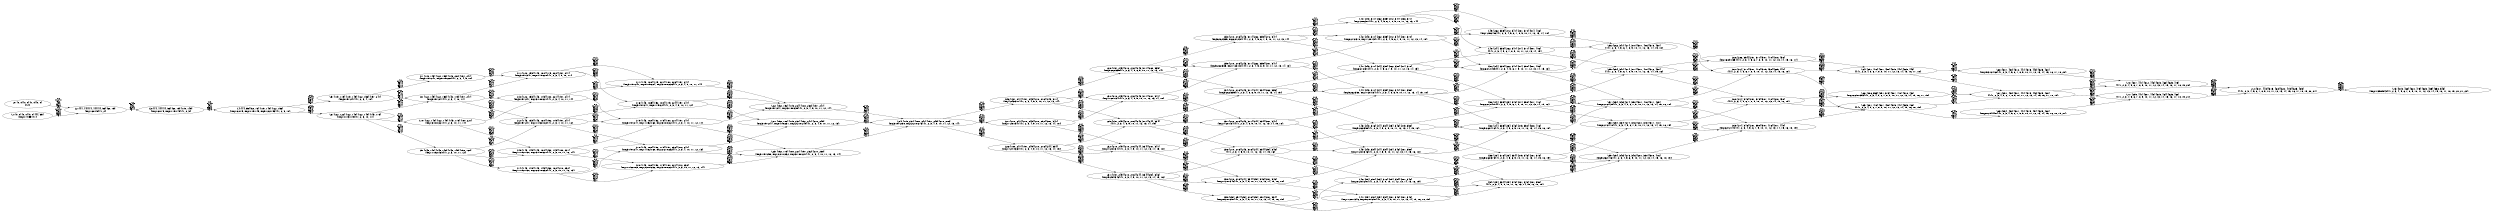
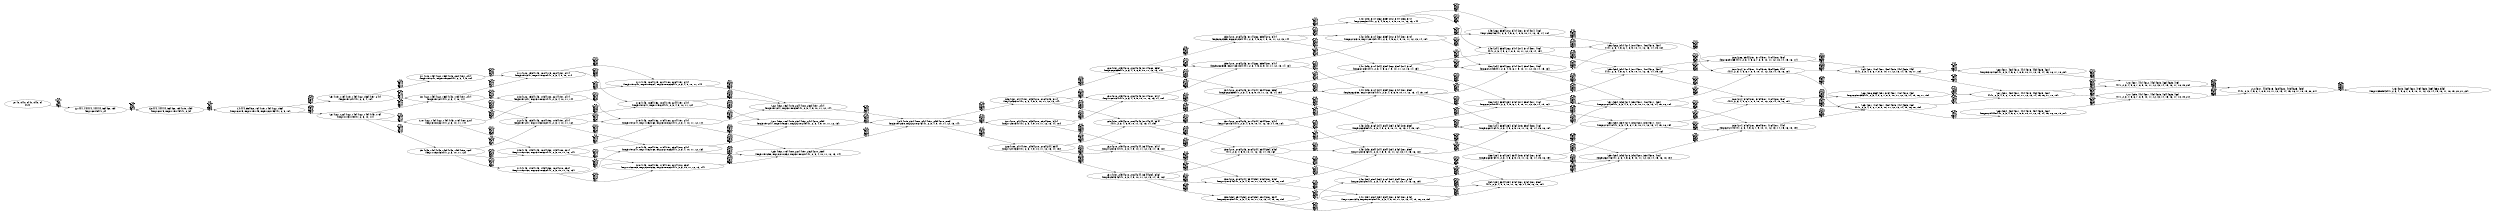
  digraph {
    rankdir=LR
    edge [fontsize=8]
    n1 [label="S0: [0, 0] [0, 0] [0, 0] [0, 0] \n{}{}"]
    n2 [label="S2: [44, 44] [44, 44] [44, 55] [60, 75] \n{T0J1:60-75}{1, 2}"]
-   n3 [label="S1: [0, 0] [0, 0] [0, 0] [44, 55] \n{T0J0:44-55}{1}"]
    n4 [label="S3: [44, 44] [44, 55] [60, 75] [119, 149] \n{T0J1:60-75, T0J2:119-149}{1, 2, 3}"]
    n5 [label="S4: [44, 55] [60, 75] [119, 149] [122, 153] \n{T0J1:60-75, T0J2:119-149, T0J9:122-153}{1, 2, 3, 10}"]
    n6 [label="S5: [119, 119] [119, 149] [122, 153] [197, 247] \n{T0J3:197-247}{1, 2, 3, 4, 10}"]
    n7 [label="S6: [122, 122] [122, 148] [122, 149] [143, 175] \n{T0J10:143-175}{1, 2, 3, 10, 11}"]
    n8 [label="S7: [119, 149] [122, 153] [175, 220] [197, 247] \n{T0J3:197-247, T0J8:175-220}{1, 2, 3, 4, 9, 10}"]
    n9 [label="S8: [122, 149] [122, 153] [143, 175] [197, 247] \n{T0J3:197-247}{1, 2, 3, 4, 10, 11}"]
    n10 [label="S9: [143, 148] [143, 148] [143, 149] [152, 160] \n{T0J11:152-160}{1, 2, 3, 10, 11, 12}"]
    n11 [label="S10: [122, 148] [122, 149] [143, 175] [180, 221] \n{T0J13:180-221}{1, 2, 3, 10, 11, 14}"]
    n12 [label="S11: [122, 153] [143, 180] [175, 220] [197, 247] \n{T0J3:197-247, T0J8:175-220}{1, 2, 3, 4, 9, 10, 11}"]
    n13 [label="S12: [143, 153] [143, 160] [152, 175] [197, 247] \n{T0J3:197-247, T0J11:152-160}{1, 2, 3, 4, 10, 11, 12}"]
    n14 [label="S13: [122, 153] [143, 175] [180, 221] [197, 247] \n{T0J3:197-247, T0J13:180-221}{1, 2, 3, 4, 10, 11, 14}"]
    n15 [label="S14: [143, 148] [143, 149] [152, 160] [210, 232] \n{T0J11:152-160, T0J12:210-232}{1, 2, 3, 10, 11, 12, 13}"]
    n16 [label="S15: [143, 149] [143, 160] [152, 175] [180, 221] \n{T0J11:152-160, T0J13:180-221}{1, 2, 3, 10, 11, 12, 14}"]
    n17 [label="S16: [143, 165] [152, 180] [175, 224] [197, 247] \n{T0J3:197-247, T0J8:175-224}{1, 2, 3, 4, 9, 10, 11, 12}"]
    n18 [label="S17: [143, 180] [175, 221] [180, 226] [197, 247] \n{T0J3:197-247, T0J8:175-224, T0J13:180-226}{1, 2, 3, 4, 9, 10, 11, 14}"]
    n19 [label="S18: [143, 160] [152, 175] [197, 232] [210, 247] \n{T0J3:197-247, T0J11:152-160, T0J12:210-232}{1, 2, 3, 4, 10, 11, 12, 13}"]
    n20 [label="S19: [143, 160] [152, 175] [180, 221] [197, 247] \n{T0J3:197-247, T0J11:152-160, T0J13:180-221}{1, 2, 3, 4, 10, 11, 12, 14}"]
    n21 [label="S20: [143, 160] [152, 175] [180, 221] [210, 232] \n{T0J11:152-160, T0J12:210-232, T0J13:180-221}{1, 2, 3, 10, 11, 12, 13, 14}"]
    n22 [label="S21: [152, 180] [175, 231] [197, 247] [210, 249] \n{T0J3:197-247, T0J8:175-231, T0J12:210-249}{1, 2, 3, 4, 9, 10, 11, 12, 13}"]
    n23 [label="S22: [152, 192] [175, 224] [180, 238] [197, 247] \n{T0J3:197-247, T0J13:180-238}{1, 2, 3, 4, 9, 10, 11, 12, 14}"]
    n24 [label="S23: [152, 175] [180, 221] [197, 232] [210, 258] \n{T0J3:197-258, T0J12:210-232, T0J13:180-221}{1, 2, 3, 4, 10, 11, 12, 13, 14}"]
    n25 [label="S24: [175, 231] [180, 247] [197, 249] [210, 276] \n{T0J3:197-258, T0J12:210-276}{1, 2, 3, 4, 9, 10, 11, 12, 13, 14}"]
    n26 [label="S25: [197, 247] [197, 249] [210, 276] [243, 311] \n{T0J4:243-311}{1, 2, 3, 4, 5, 9, 10, 11, 12, 13, 14}"]
    n27 [label="S26: [180, 247] [197, 249] [210, 276] [244, 334] \n{T0J14:244-334}{1, 2, 3, 4, 9, 10, 11, 12, 13, 14, 15}"]
    n28 [label="S27: [210, 247] [210, 249] [210, 252] [281, 341] \n{T0J17:281-341}{1, 2, 3, 4, 9, 10, 11, 12, 13, 14, 18}"]
    n29 [label="S28: [197, 249] [210, 276] [243, 311] [262, 335] \n{T0J5:262-335}{1, 2, 3, 4, 5, 6, 9, 10, 11, 12, 13, 14}"]
    n30 [label="S29: [197, 249] [210, 276] [243, 311] [244, 334] \n{}{1, 2, 3, 4, 5, 9, 10, 11, 12, 13, 14, 15}"]
    n31 [label="S30: [210, 249] [210, 276] [243, 311] [281, 341] \n{T0J17:281-341}{1, 2, 3, 4, 5, 9, 10, 11, 12, 13, 14, 18}"]
    n32 [label="S31: [197, 249] [210, 276] [244, 334] [254, 346] \n{T0J15:254-346}{1, 2, 3, 4, 9, 10, 11, 12, 13, 14, 15, 16}"]
    n33 [label="S32: [210, 249] [210, 276] [244, 334] [281, 341] \n{T0J17:281-341}{1, 2, 3, 4, 9, 10, 11, 12, 13, 14, 15, 18}"]
    n34 [label="S33: [210, 276] [243, 311] [262, 335] [272, 347] \n{T0J5:262-335, T0J6:272-347}{1, 2, 3, 4, 5, 6, 7, 9, 10, 11, 12, 13, 14}"]
    n35 [label="S34: [210, 276] [243, 311] [244, 334] [262, 335] \n{T0J5:262-335}{1, 2, 3, 4, 5, 6, 9, 10, 11, 12, 13, 14, 15}"]
    n36 [label="S35: [210, 276] [243, 311] [262, 335] [281, 341] \n{T0J5:262-335, T0J17:281-341}{1, 2, 3, 4, 5, 6, 9, 10, 11, 12, 13, 14, 18}"]
    n37 [label="S36: [210, 276] [243, 316] [244, 334] [254, 346] \n{}{1, 2, 3, 4, 5, 9, 10, 11, 12, 13, 14, 15, 16}"]
    n38 [label="S37: [210, 276] [243, 311] [244, 334] [281, 341] \n{T0J17:281-341}{1, 2, 3, 4, 5, 9, 10, 11, 12, 13, 14, 15, 18}"]
    n39 [label="S38: [210, 276] [244, 334] [254, 346] [281, 346] \n{T0J17:281-346}{1, 2, 3, 4, 9, 10, 11, 12, 13, 14, 15, 16, 18}"]
    n40 [label="S39: [254, 257] [254, 276] [254, 291] [281, 334] \n{T0J18:281-291}{1, 2, 3, 4, 9, 10, 11, 12, 13, 14, 15, 16, 19}"]
    n41 [label="S40: [243, 311] [262, 335] [272, 347] [286, 371] \n{T0J7:286-371}{1, 2, 3, 4, 5, 6, 7, 8, 9, 10, 11, 12, 13, 14}"]
    n42 [label="S41: [243, 311] [244, 335] [262, 338] [274, 370] \n{T0J6:272-370}{1, 2, 3, 4, 5, 6, 7, 9, 10, 11, 12, 13, 14, 15}"]
    n43 [label="S42: [243, 311] [262, 335] [272, 341] [281, 370] \n{T0J6:272-370, T0J17:281-341}{1, 2, 3, 4, 5, 6, 7, 9, 10, 11, 12, 13, 14, 18}"]
    n44 [label="S43: [243, 316] [244, 334] [254, 346] [275, 358] \n{T0J5:262-358}{1, 2, 3, 4, 5, 6, 9, 10, 11, 12, 13, 14, 15, 16}"]
    n45 [label="S44: [243, 311] [244, 335] [262, 341] [281, 358] \n{T0J5:262-358, T0J17:281-341}{1, 2, 3, 4, 5, 6, 9, 10, 11, 12, 13, 14, 15, 18}"]
    n46 [label="S45: [243, 334] [244, 334] [254, 346] [281, 350] \n{T0J17:281-346}{1, 2, 3, 4, 5, 9, 10, 11, 12, 13, 14, 15, 16, 18}"]
    n47 [label="S46: [254, 291] [254, 316] [254, 334] [281, 346] \n{T0J18:281-291}{1, 2, 3, 4, 5, 9, 10, 11, 12, 13, 14, 15, 16, 19}"]
    n48 [label="S47: [254, 291] [254, 334] [281, 346] [281, 346] \n{T0J17:281-346, T0J18:281-291}{1, 2, 3, 4, 9, 10, 11, 12, 13, 14, 15, 16, 18, 19}"]
    n49 [label="S48: [244, 335] [262, 347] [274, 371] [307, 406] \n{}{1, 2, 3, 4, 5, 6, 7, 8, 9, 10, 11, 12, 13, 14, 15}"]
    n50 [label="S49: [262, 335] [272, 341] [281, 370] [314, 406] \n{T0J7:286-406}{1, 2, 3, 4, 5, 6, 7, 8, 9, 10, 11, 12, 13, 14, 18}"]
    n51 [label="S50: [244, 335] [254, 346] [274, 358] [317, 410] \n{T0J6:272-410}{1, 2, 3, 4, 5, 6, 7, 9, 10, 11, 12, 13, 14, 15, 16}"]
    n52 [label="S51: [244, 335] [262, 341] [274, 358] [307, 405] \n{T0J6:272-405}{1, 2, 3, 4, 5, 6, 7, 9, 10, 11, 12, 13, 14, 15, 18}"]
    n53 [label="S52: [244, 335] [254, 346] [275, 350] [308, 416] \n{T0J5:262-416}{1, 2, 3, 4, 5, 6, 9, 10, 11, 12, 13, 14, 15, 16, 18}"]
    n54 [label="S53: [254, 316] [254, 334] [275, 346] [281, 373] \n{T0J5:262-373}{1, 2, 3, 4, 5, 6, 9, 10, 11, 12, 13, 14, 15, 16, 19}"]
    n55 [label="S54: [254, 334] [254, 346] [281, 346] [281, 350] \n{}{1, 2, 3, 4, 5, 9, 10, 11, 12, 13, 14, 15, 16, 18, 19}"]
    n56 [label="S55: [254, 347] [274, 371] [307, 410] [318, 430] \n{}{1, 2, 3, 4, 5, 6, 7, 8, 9, 10, 11, 12, 13, 14, 15, 16}"]
    n57 [label="S56: [262, 341] [274, 370] [307, 406] [315, 430] \n{}{1, 2, 3, 4, 5, 6, 7, 8, 9, 10, 11, 12, 13, 14, 15, 18}"]
    n58 [label="S57: [254, 346] [274, 350] [307, 416] [317, 429] \n{T0J6:272-429}{1, 2, 3, 4, 5, 6, 7, 9, 10, 11, 12, 13, 14, 15, 16, 18}"]
    n59 [label="S58: [254, 334] [274, 346] [281, 373] [317, 410] \n{T0J6:272-410}{1, 2, 3, 4, 5, 6, 7, 9, 10, 11, 12, 13, 14, 15, 16, 19}"]
    n60 [label="S59: [254, 346] [275, 346] [281, 350] [308, 416] \n{T0J5:262-416}{1, 2, 3, 4, 5, 6, 9, 10, 11, 12, 13, 14, 15, 16, 18, 19}"]
    n61 [label="S60: [286, 354] [291, 371] [307, 410] [318, 430] \n{T0J16:291-354}{1, 2, 3, 4, 5, 6, 7, 8, 9, 10, 11, 12, 13, 14, 15, 16, 17}"]
    n62 [label="S61: [274, 371] [307, 416] [315, 430] [325, 441] \n{}{1, 2, 3, 4, 5, 6, 7, 8, 9, 10, 11, 12, 13, 14, 15, 16, 18}"]
    n63 [label="S62: [274, 346] [281, 373] [307, 410] [318, 430] \n{}{1, 2, 3, 4, 5, 6, 7, 8, 9, 10, 11, 12, 13, 14, 15, 16, 19}"]
    n64 [label="S63: [274, 346] [281, 350] [307, 416] [317, 440] \n{T0J6:272-440}{1, 2, 3, 4, 5, 6, 7, 9, 10, 11, 12, 13, 14, 15, 16, 18, 19}"]
    n65 [label="S64: [291, 416] [307, 430] [315, 441] [325, 443] \n{}{1, 2, 3, 4, 5, 6, 7, 8, 9, 10, 11, 12, 13, 14, 15, 16, 17, 18}"]
    n66 [label="S65: [281, 416] [307, 430] [315, 441] [325, 468] \n{}{1, 2, 3, 4, 5, 6, 7, 8, 9, 10, 11, 12, 13, 14, 15, 16, 18, 19}"]
    n67 [label="S66: [286, 353] [291, 373] [307, 410] [318, 430] \n{T0J16:291-353}{1, 2, 3, 4, 5, 6, 7, 8, 9, 10, 11, 12, 13, 14, 15, 16, 17, 19}"]
    n68 [label="S67: [291, 430] [307, 441] [315, 448] [325, 468] \n{}{1, 2, 3, 4, 5, 6, 7, 8, 9, 10, 11, 12, 13, 14, 15, 16, 17, 18, 19}"]
    n69 [label="S68: [307, 430] [312, 441] [315, 443] [325, 460] \n{T0J19:312-460}{1, 2, 3, 4, 5, 6, 7, 8, 9, 10, 11, 12, 13, 14, 15, 16, 17, 18, 20}"]
    n70 [label="S69: [294, 430] [307, 441] [315, 457] [325, 468] \n{T0J20:294-457}{1, 2, 3, 4, 5, 6, 7, 8, 9, 10, 11, 12, 13, 14, 15, 16, 18, 19, 21}"]
    n71 [label="S70: [307, 441] [312, 448] [315, 468] [325, 475] \n{}{1, 2, 3, 4, 5, 6, 7, 8, 9, 10, 11, 12, 13, 14, 15, 16, 17, 18, 19, 20}"]
    n72 [label="S71: [299, 441] [307, 448] [315, 464] [325, 468] \n{}{1, 2, 3, 4, 5, 6, 7, 8, 9, 10, 11, 12, 13, 14, 15, 16, 17, 18, 19, 21}"]
    n73 [label="S72: [307, 448] [315, 468] [320, 475] [325, 485] \n{}{1, 2, 3, 4, 5, 6, 7, 8, 9, 10, 11, 12, 13, 14, 15, 16, 17, 18, 19, 20, 21}"]
    n74 [label="S73: [315, 468] [320, 475] [325, 485] [358, 543] \n{T0J21:358-543}{1, 2, 3, 4, 5, 6, 7, 8, 9, 10, 11, 12, 13, 14, 15, 16, 17, 18, 19, 20, 21, 22}"]
    n1 -> n2 [label="T0 J0\nDL=3400\nES=0\nLS=0\nEF=44\nLF=55"]
    n2 -> n4 [label="T0 J2\nDL=3400\nES=44\nLS=55\nEF=119\nLF=149"]
-   n3 -> n2 [label="T0 J1\nDL=3400\nES=44\nLS=55\nEF=60\nLF=75"]
    n4 -> n5 [label="T0 J9\nDL=3400\nES=44\nLS=55\nEF=122\nLF=153"]
    n5 -> n6 [label="T0 J3\nDL=3400\nES=119\nLS=149\nEF=197\nLF=247"]
    n5 -> n7 [label="T0 J10\nDL=3400\nES=122\nLS=148\nEF=143\nLF=175"]
    n6 -> n8 [label="T0 J8\nDL=3400\nES=119\nLS=149\nEF=175\nLF=220"]
    n6 -> n9 [label="T0 J10\nDL=3400\nES=122\nLS=148\nEF=143\nLF=175"]
    n7 -> n9 [label="T0 J3\nDL=3400\nES=122\nLS=149\nEF=200\nLF=247"]
    n7 -> n10 [label="T0 J11\nDL=3400\nES=143\nLS=148\nEF=152\nLF=160"]
    n7 -> n11 [label="T0 J13\nDL=3400\nES=122\nLS=148\nEF=180\nLF=221"]
    n8 -> n12 [label="T0 J10\nDL=3400\nES=122\nLS=153\nEF=143\nLF=180"]
    n9 -> n12 [label="T0 J8\nDL=3400\nES=122\nLS=149\nEF=178\nLF=220"]
    n9 -> n13 [label="T0 J11\nDL=3400\nES=143\nLS=148\nEF=152\nLF=160"]
    n9 -> n14 [label="T0 J13\nDL=3400\nES=122\nLS=148\nEF=180\nLF=221"]
    n10 -> n13 [label="T0 J3\nDL=3400\nES=143\nLS=149\nEF=221\nLF=247"]
    n10 -> n15 [label="T0 J12\nDL=3400\nES=143\nLS=148\nEF=210\nLF=232"]
    n10 -> n16 [label="T0 J13\nDL=3400\nES=143\nLS=148\nEF=201\nLF=221"]
    n11 -> n14 [label="T0 J3\nDL=3400\nES=122\nLS=149\nEF=200\nLF=247"]
    n11 -> n16 [label="T0 J11\nDL=3400\nES=143\nLS=148\nEF=152\nLF=160"]
    n12 -> n17 [label="T0 J11\nDL=3400\nES=143\nLS=153\nEF=152\nLF=165"]
    n12 -> n18 [label="T0 J13\nDL=3400\nES=122\nLS=153\nEF=180\nLF=226"]
    n13 -> n17 [label="T0 J8\nDL=3400\nES=143\nLS=153\nEF=199\nLF=224"]
    n13 -> n19 [label="T0 J12\nDL=3400\nES=143\nLS=148\nEF=210\nLF=232"]
    n13 -> n20 [label="T0 J13\nDL=3400\nES=143\nLS=148\nEF=201\nLF=221"]
    n14 -> n18 [label="T0 J8\nDL=3400\nES=122\nLS=153\nEF=178\nLF=224"]
    n14 -> n20 [label="T0 J11\nDL=3400\nES=143\nLS=148\nEF=152\nLF=160"]
    n15 -> n19 [label="T0 J3\nDL=3400\nES=143\nLS=149\nEF=221\nLF=247"]
    n15 -> n21 [label="T0 J13\nDL=3400\nES=143\nLS=148\nEF=201\nLF=221"]
    n16 -> n20 [label="T0 J3\nDL=3400\nES=143\nLS=149\nEF=221\nLF=247"]
    n16 -> n21 [label="T0 J12\nDL=3400\nES=143\nLS=148\nEF=210\nLF=232"]
    n17 -> n22 [label="T0 J12\nDL=3400\nES=143\nLS=165\nEF=210\nLF=249"]
    n17 -> n23 [label="T0 J13\nDL=3400\nES=143\nLS=165\nEF=201\nLF=238"]
    n18 -> n23 [label="T0 J11\nDL=3400\nES=143\nLS=180\nEF=152\nLF=192"]
    n19 -> n22 [label="T0 J8\nDL=3400\nES=143\nLS=160\nEF=199\nLF=231"]
    n19 -> n24 [label="T0 J13\nDL=3400\nES=143\nLS=148\nEF=201\nLF=221"]
    n20 -> n23 [label="T0 J8\nDL=3400\nES=143\nLS=160\nEF=199\nLF=231"]
    n20 -> n24 [label="T0 J12\nDL=3400\nES=143\nLS=148\nEF=210\nLF=232"]
    n21 -> n24 [label="T0 J3\nDL=3400\nES=143\nLS=160\nEF=221\nLF=258"]
    n22 -> n25 [label="T0 J13\nDL=3400\nES=152\nLS=180\nEF=210\nLF=253"]
    n23 -> n25 [label="T0 J12\nDL=3400\nES=152\nLS=192\nEF=219\nLF=276"]
    n24 -> n25 [label="T0 J8\nDL=3400\nES=152\nLS=175\nEF=208\nLF=246"]
    n25 -> n26 [label="T0 J4\nDL=3400\nES=197\nLS=253\nEF=243\nLF=311"]
    n25 -> n27 [label="T0 J14\nDL=3400\nES=180\nLS=253\nEF=244\nLF=334"]
    n25 -> n28 [label="T0 J17\nDL=3400\nES=210\nLS=252\nEF=281\nLF=341"]
    n26 -> n29 [label="T0 J5\nDL=3400\nES=197\nLS=253\nEF=262\nLF=335"]
    n26 -> n30 [label="T0 J14\nDL=3400\nES=197\nLS=253\nEF=261\nLF=334"]
    n26 -> n31 [label="T0 J17\nDL=3400\nES=210\nLS=252\nEF=281\nLF=341"]
    n27 -> n30 [label="T0 J4\nDL=3400\nES=197\nLS=253\nEF=243\nLF=311"]
    n27 -> n32 [label="T0 J15\nDL=3400\nES=180\nLS=253\nEF=254\nLF=346"]
    n27 -> n33 [label="T0 J17\nDL=3400\nES=210\nLS=252\nEF=281\nLF=341"]
    n28 -> n31 [label="T0 J4\nDL=3400\nES=210\nLS=253\nEF=256\nLF=311"]
    n28 -> n33 [label="T0 J14\nDL=3400\nES=210\nLS=253\nEF=274\nLF=334"]
    n29 -> n34 [label="T0 J6\nDL=3400\nES=197\nLS=253\nEF=272\nLF=347"]
    n29 -> n35 [label="T0 J14\nDL=3400\nES=197\nLS=253\nEF=261\nLF=334"]
    n29 -> n36 [label="T0 J17\nDL=3400\nES=210\nLS=252\nEF=281\nLF=341"]
    n30 -> n35 [label="T0 J5\nDL=3400\nES=197\nLS=253\nEF=262\nLF=335"]
    n30 -> n37 [label="T0 J15\nDL=3400\nES=197\nLS=253\nEF=271\nLF=346"]
    n30 -> n38 [label="T0 J17\nDL=3400\nES=210\nLS=252\nEF=281\nLF=341"]
    n31 -> n36 [label="T0 J5\nDL=3400\nES=210\nLS=253\nEF=275\nLF=335"]
    n31 -> n38 [label="T0 J14\nDL=3400\nES=210\nLS=253\nEF=274\nLF=334"]
    n32 -> n37 [label="T0 J4\nDL=3400\nES=197\nLS=258\nEF=243\nLF=316"]
    n32 -> n39 [label="T0 J17\nDL=3400\nES=210\nLS=257\nEF=281\nLF=346"]
    n32 -> n40 [label="T0 J18\nDL=3400\nES=254\nLS=257\nEF=281\nLF=291"]
    n33 -> n38 [label="T0 J4\nDL=3400\nES=210\nLS=253\nEF=256\nLF=311"]
    n33 -> n39 [label="T0 J15\nDL=3400\nES=210\nLS=253\nEF=284\nLF=346"]
    n34 -> n41 [label="T0 J7\nDL=3400\nES=210\nLS=276\nEF=286\nLF=371"]
    n34 -> n42 [label="T0 J14\nDL=3400\nES=210\nLS=257\nEF=274\nLF=338"]
    n34 -> n43 [label="T0 J17\nDL=3400\nES=210\nLS=252\nEF=281\nLF=341"]
    n35 -> n42 [label="T0 J6\nDL=3400\nES=210\nLS=276\nEF=285\nLF=370"]
    n35 -> n44 [label="T0 J15\nDL=3400\nES=210\nLS=257\nEF=284\nLF=350"]
    n35 -> n45 [label="T0 J17\nDL=3400\nES=210\nLS=252\nEF=281\nLF=341"]
    n36 -> n43 [label="T0 J6\nDL=3400\nES=210\nLS=276\nEF=285\nLF=370"]
    n36 -> n45 [label="T0 J14\nDL=3400\nES=210\nLS=257\nEF=274\nLF=338"]
    n37 -> n44 [label="T0 J5\nDL=3400\nES=210\nLS=276\nEF=275\nLF=358"]
    n37 -> n46 [label="T0 J17\nDL=3400\nES=210\nLS=257\nEF=281\nLF=346"]
    n37 -> n47 [label="T0 J18\nDL=3400\nES=254\nLS=257\nEF=281\nLF=291"]
    n38 -> n45 [label="T0 J5\nDL=3400\nES=210\nLS=276\nEF=275\nLF=358"]
    n38 -> n46 [label="T0 J15\nDL=3400\nES=210\nLS=257\nEF=284\nLF=350"]
    n39 -> n46 [label="T0 J4\nDL=3400\nES=210\nLS=276\nEF=256\nLF=334"]
    n39 -> n48 [label="T0 J18\nDL=3400\nES=254\nLS=257\nEF=281\nLF=291"]
    n40 -> n47 [label="T0 J4\nDL=3400\nES=254\nLS=258\nEF=300\nLF=316"]
    n40 -> n48 [label="T0 J17\nDL=3400\nES=254\nLS=257\nEF=325\nLF=346"]
    n41 -> n49 [label="T0 J14\nDL=3400\nES=243\nLS=311\nEF=307\nLF=392"]
    n41 -> n50 [label="T0 J17\nDL=3400\nES=243\nLS=252\nEF=314\nLF=341"]
    n42 -> n49 [label="T0 J7\nDL=3400\nES=243\nLS=311\nEF=319\nLF=406"]
    n42 -> n51 [label="T0 J15\nDL=3400\nES=243\nLS=257\nEF=317\nLF=350"]
    n42 -> n52 [label="T0 J17\nDL=3400\nES=243\nLS=252\nEF=314\nLF=341"]
    n43 -> n50 [label="T0 J7\nDL=3400\nES=243\nLS=311\nEF=319\nLF=406"]
    n43 -> n52 [label="T0 J14\nDL=3400\nES=243\nLS=257\nEF=307\nLF=338"]
    n44 -> n51 [label="T0 J6\nDL=3400\nES=243\nLS=316\nEF=318\nLF=410"]
    n44 -> n53 [label="T0 J17\nDL=3400\nES=243\nLS=257\nEF=314\nLF=346"]
    n44 -> n54 [label="T0 J18\nDL=3400\nES=254\nLS=257\nEF=281\nLF=291"]
    n45 -> n52 [label="T0 J6\nDL=3400\nES=243\nLS=311\nEF=318\nLF=405"]
    n45 -> n53 [label="T0 J15\nDL=3400\nES=243\nLS=257\nEF=317\nLF=350"]
    n46 -> n53 [label="T0 J5\nDL=3400\nES=243\nLS=334\nEF=308\nLF=416"]
    n46 -> n55 [label="T0 J18\nDL=3400\nES=254\nLS=257\nEF=281\nLF=291"]
    n47 -> n54 [label="T0 J5\nDL=3400\nES=254\nLS=291\nEF=319\nLF=373"]
    n47 -> n55 [label="T0 J17\nDL=3400\nES=254\nLS=257\nEF=325\nLF=346"]
    n48 -> n55 [label="T0 J4\nDL=3400\nES=254\nLS=291\nEF=300\nLF=349"]
    n49 -> n56 [label="T0 J15\nDL=3400\nES=244\nLS=335\nEF=318\nLF=428"]
    n49 -> n57 [label="T0 J17\nDL=3400\nES=244\nLS=252\nEF=315\nLF=341"]
    n50 -> n57 [label="T0 J14\nDL=3400\nES=262\nLS=335\nEF=326\nLF=416"]
    n51 -> n56 [label="T0 J7\nDL=3400\nES=244\nLS=335\nEF=320\nLF=430"]
    n51 -> n58 [label="T0 J17\nDL=3400\nES=244\nLS=257\nEF=315\nLF=346"]
    n51 -> n59 [label="T0 J18\nDL=3400\nES=254\nLS=257\nEF=281\nLF=291"]
    n52 -> n57 [label="T0 J7\nDL=3400\nES=244\nLS=335\nEF=320\nLF=430"]
    n52 -> n58 [label="T0 J15\nDL=3400\nES=244\nLS=257\nEF=318\nLF=350"]
    n53 -> n58 [label="T0 J6\nDL=3400\nES=244\nLS=335\nEF=319\nLF=429"]
    n53 -> n60 [label="T0 J18\nDL=3400\nES=254\nLS=257\nEF=281\nLF=291"]
    n54 -> n59 [label="T0 J6\nDL=3400\nES=254\nLS=316\nEF=329\nLF=410"]
    n54 -> n60 [label="T0 J17\nDL=3400\nES=254\nLS=257\nEF=325\nLF=346"]
    n55 -> n60 [label="T0 J5\nDL=3400\nES=254\nLS=334\nEF=319\nLF=416"]
    n56 -> n61 [label="T0 J16\nDL=3400\nES=286\nLS=347\nEF=291\nLF=354"]
    n56 -> n62 [label="T0 J17\nDL=3400\nES=254\nLS=347\nEF=325\nLF=436"]
    n56 -> n63 [label="T0 J18\nDL=3400\nES=254\nLS=275\nEF=281\nLF=309"]
    n57 -> n62 [label="T0 J15\nDL=3400\nES=262\nLS=341\nEF=336\nLF=434"]
    n58 -> n62 [label="T0 J7\nDL=3400\nES=254\nLS=346\nEF=330\nLF=441"]
    n58 -> n64 [label="T0 J18\nDL=3400\nES=254\nLS=257\nEF=281\nLF=291"]
    n59 -> n63 [label="T0 J7\nDL=3400\nES=254\nLS=334\nEF=330\nLF=429"]
    n59 -> n64 [label="T0 J17\nDL=3400\nES=254\nLS=257\nEF=325\nLF=346"]
    n60 -> n64 [label="T0 J6\nDL=3400\nES=254\nLS=346\nEF=329\nLF=440"]
    n61 -> n65 [label="T0 J17\nDL=3400\nES=286\nLS=354\nEF=357\nLF=443"]
    n62 -> n65 [label="T0 J16\nDL=3400\nES=286\nLS=434\nEF=291\nLF=441"]
    n62 -> n66 [label="T0 J18\nDL=3400\nES=274\nLS=434\nEF=301\nLF=468"]
    n63 -> n66 [label="T0 J17\nDL=3400\nES=274\nLS=346\nEF=345\nLF=435"]
    n63 -> n67 [label="T0 J16\nDL=3400\nES=286\nLS=346\nEF=291\nLF=353"]
    n64 -> n66 [label="T0 J7\nDL=3400\nES=274\nLS=346\nEF=350\nLF=441"]
    n65 -> n68 [label="T0 J18\nDL=3400\nES=291\nLS=434\nEF=318\nLF=468"]
    n65 -> n69 [label="T0 J19\nDL=3400\nES=291\nLS=433\nEF=312\nLF=460"]
    n66 -> n68 [label="T0 J16\nDL=3400\nES=286\nLS=441\nEF=291\nLF=448"]
    n66 -> n70 [label="T0 J20\nDL=3400\nES=281\nLS=440\nEF=294\nLF=457"]
    n67 -> n68 [label="T0 J17\nDL=3400\nES=286\nLS=353\nEF=357\nLF=442"]
    n68 -> n71 [label="T0 J19\nDL=3400\nES=291\nLS=448\nEF=312\nLF=475"]
    n68 -> n72 [label="T0 J20\nDL=3400\nES=291\nLS=447\nEF=304\nLF=464"]
    n69 -> n71 [label="T0 J18\nDL=3400\nES=307\nLS=434\nEF=334\nLF=468"]
    n70 -> n72 [label="T0 J16\nDL=3400\nES=294\nLS=441\nEF=299\nLF=448"]
    n71 -> n73 [label="T0 J20\nDL=3400\nES=307\nLS=468\nEF=320\nLF=485"]
    n72 -> n73 [label="T0 J19\nDL=3400\nES=299\nLS=448\nEF=320\nLF=475"]
    n73 -> n74 [label="T0 J21\nDL=3400\nES=312\nLS=485\nEF=358\nLF=543"]
  }
